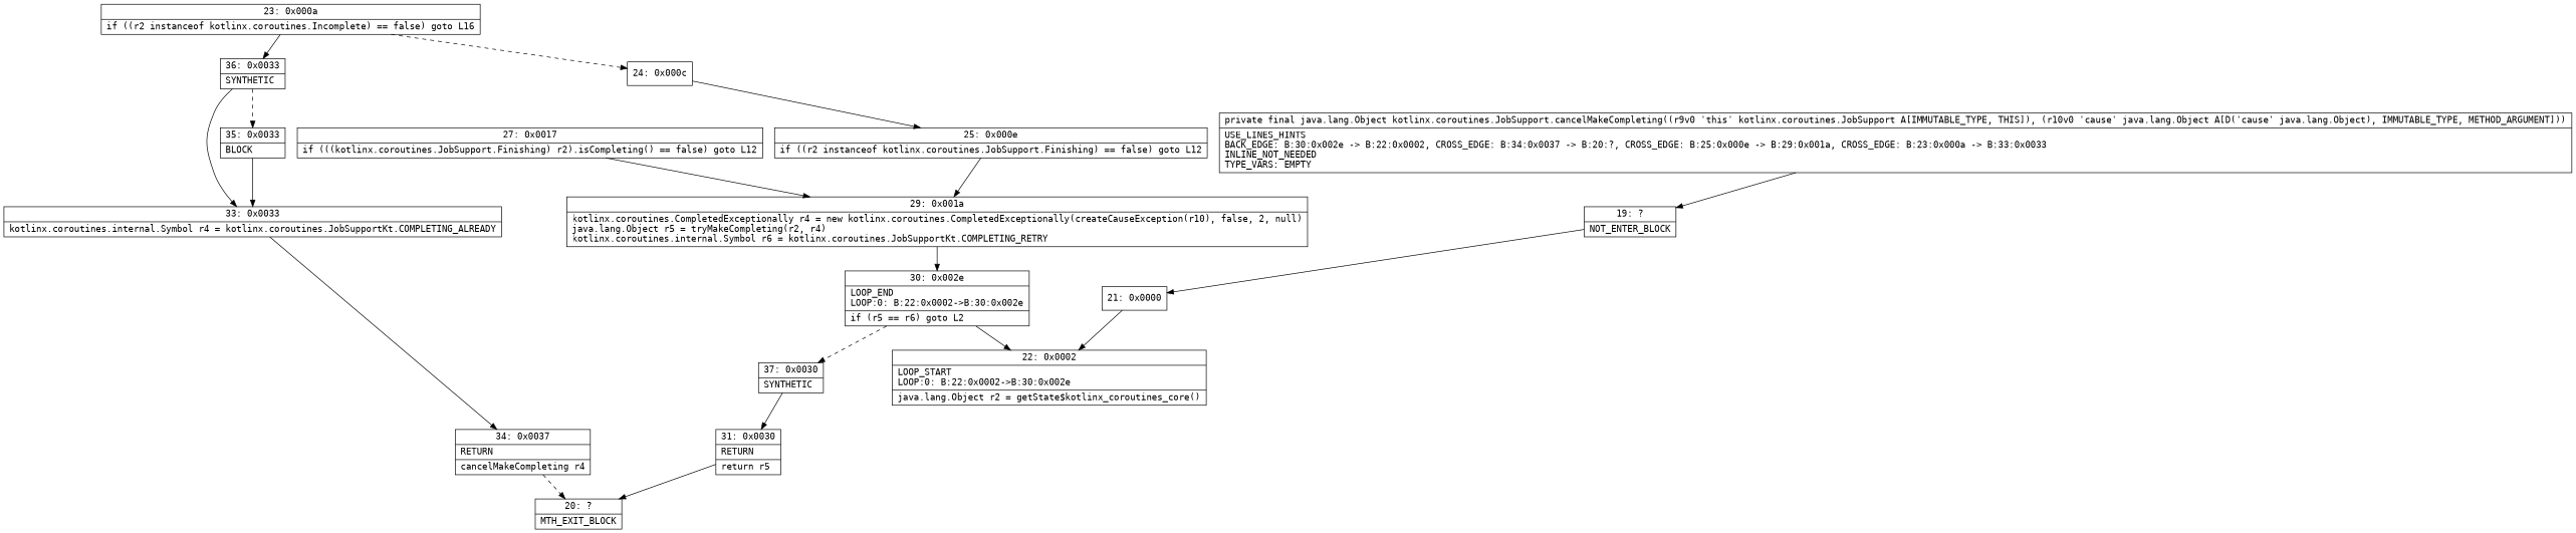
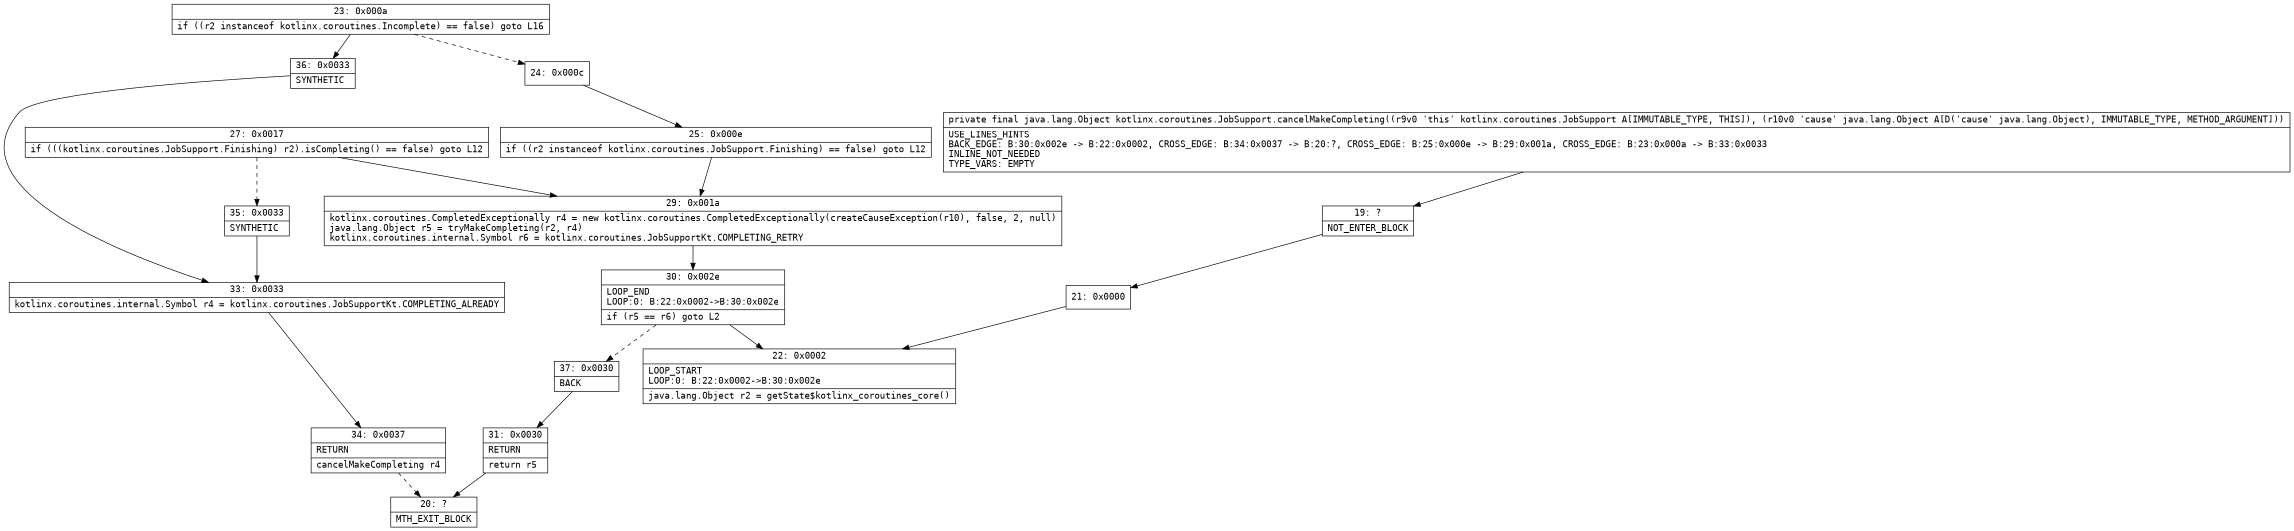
  digraph {
    fontname="DejaVu Sans Mono"
    node [fontname="DejaVu Sans Mono" shape=record]
    edge [fontname="DejaVu Sans Mono"]
    n1 [label="{19\:\ ?|NOT_ENTER_BLOCK\l}"]
    n2 [label="{21\:\ 0x0000}"]
    n3 [label="{22\:\ 0x0002|LOOP_START\lLOOP:0: B:22:0x0002\-\>B:30:0x002e\l|java.lang.Object r2 = getState$kotlinx_coroutines_core()\l}"]
    n4 [label="{23\:\ 0x000a|if ((r2 instanceof kotlinx.coroutines.Incomplete) == false) goto L16\l}"]
    n5 [label="{24\:\ 0x000c}"]
    n6 [label="{36\:\ 0x0033|SYNTHETIC\l}"]
    n7 [label="{25\:\ 0x000e|if ((r2 instanceof kotlinx.coroutines.JobSupport.Finishing) == false) goto L12\l}"]
    n8 [label="{33\:\ 0x0033|kotlinx.coroutines.internal.Symbol r4 = kotlinx.coroutines.JobSupportKt.COMPLETING_ALREADY\l}"]
    n9 [label="{29\:\ 0x001a|kotlinx.coroutines.CompletedExceptionally r4 = new kotlinx.coroutines.CompletedExceptionally(createCauseException(r10), false, 2, null)\ljava.lang.Object r5 = tryMakeCompleting(r2, r4)\lkotlinx.coroutines.internal.Symbol r6 = kotlinx.coroutines.JobSupportKt.COMPLETING_RETRY\l}"]
    n10 [label="{30\:\ 0x002e|LOOP_END\lLOOP:0: B:22:0x0002\-\>B:30:0x002e\l|if (r5 == r6) goto L2\l}"]
    n11 [label="{27\:\ 0x0017|if (((kotlinx.coroutines.JobSupport.Finishing) r2).isCompleting() == false) goto L12\l}"]
-   n12 [label="{35\:\ 0x0033|BLOCK\l}"]
+   n12 [label="{35\:\ 0x0033|SYNTHETIC\l}"]
    n13 [label="{34\:\ 0x0037|RETURN\l|cancelMakeCompleting r4\l}"]
    n14 [label="{20\:\ ?|MTH_EXIT_BLOCK\l}"]
-   n15 [label="{37\:\ 0x0030|SYNTHETIC\l}"]
+   n15 [label="{37\:\ 0x0030|BACK\l}"]
    n16 [label="{31\:\ 0x0030|RETURN\l|return r5\l}"]
    n17 [label="{private final java.lang.Object kotlinx.coroutines.JobSupport.cancelMakeCompleting((r9v0 'this' kotlinx.coroutines.JobSupport A[IMMUTABLE_TYPE, THIS]), (r10v0 'cause' java.lang.Object A[D('cause' java.lang.Object), IMMUTABLE_TYPE, METHOD_ARGUMENT]))  | USE_LINES_HINTS\lBACK_EDGE: B:30:0x002e \-\> B:22:0x0002, CROSS_EDGE: B:34:0x0037 \-\> B:20:?, CROSS_EDGE: B:25:0x000e \-\> B:29:0x001a, CROSS_EDGE: B:23:0x000a \-\> B:33:0x0033\lINLINE_NOT_NEEDED\lTYPE_VARS: EMPTY\l}"]
    n1 -> n2
    n2 -> n3
    n4 -> n5 [style=dashed]
    n4 -> n6
    n5 -> n7
    n6 -> n8
    n7 -> n9
    n8 -> n13
    n9 -> n10
    n10 -> n3
    n10 -> n15 [style=dashed]
    n11 -> n9
-   n6 -> n12 [style=dashed]
+   n11 -> n12 [style=dashed]
    n12 -> n8
    n13 -> n14 [style=dashed]
    n15 -> n16
    n16 -> n14
    n17 -> n1
  }
